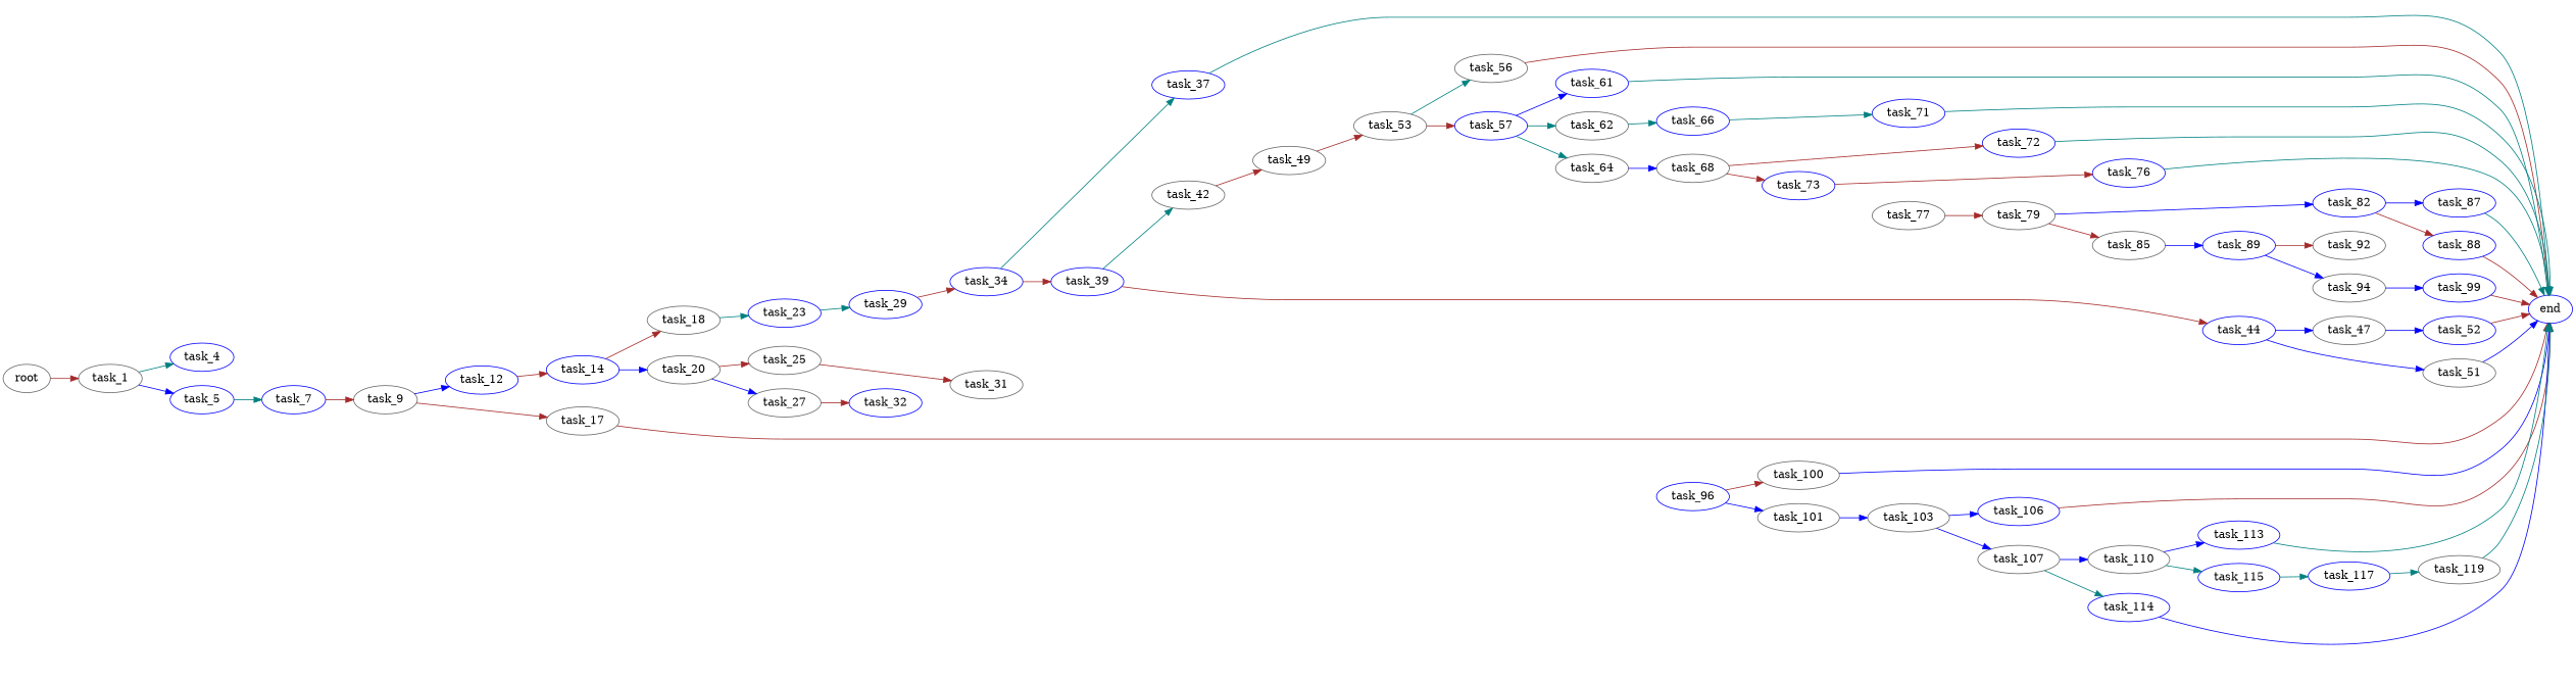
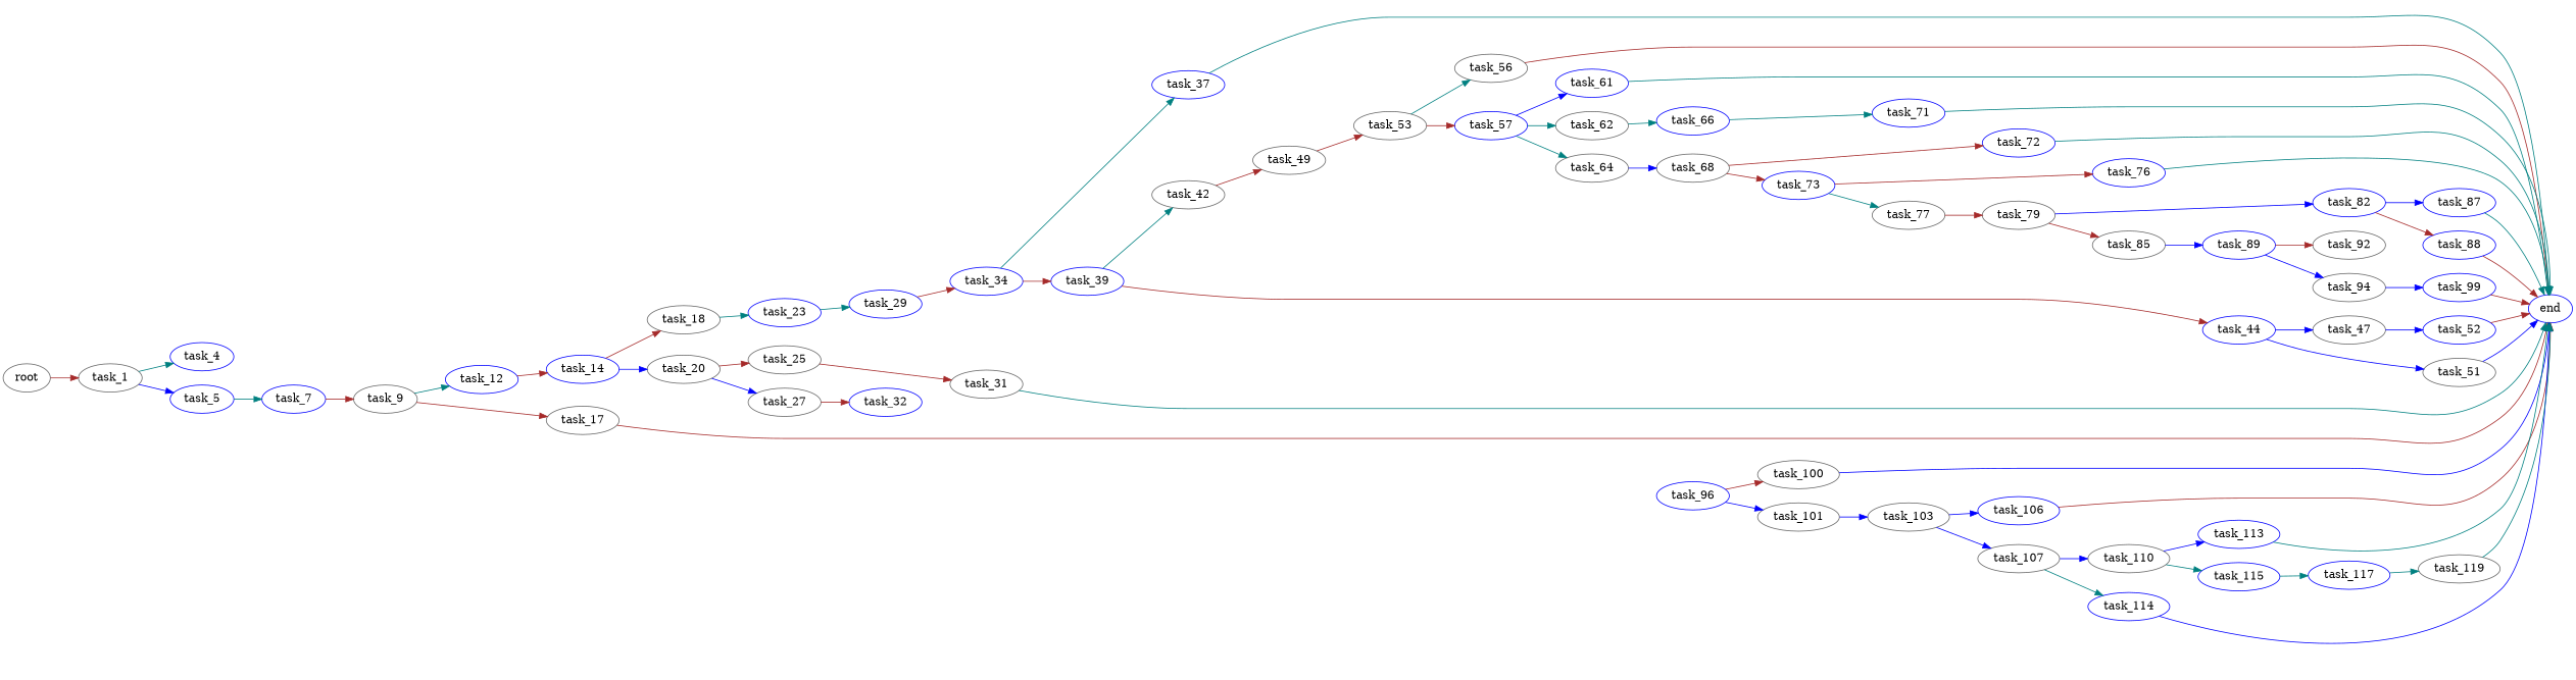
  digraph {
    rankdir=LR
    node [color=blue]
    edge [color=brown]
    root [color=gray40]
    task_1 [color=gray40]
    task_4
    task_5
    task_7
    task_9 [color=gray40]
    task_12
    task_17 [color=gray40]
    task_14
    end
    task_18 [color=gray40]
    task_20 [color=gray40]
    task_23
    task_25 [color=gray40]
    task_27 [color=gray40]
    task_29
    task_31 [color=gray40]
    task_32
    task_34
    task_37
    task_39
    task_42 [color=gray40]
    task_44
    task_49 [color=gray40]
    task_47 [color=gray40]
    task_51 [color=gray40]
    task_53 [color=gray40]
    task_52
    task_56 [color=gray40]
    task_57
    task_61
    task_62 [color=gray40]
    task_64 [color=gray40]
    task_66
    task_68 [color=gray40]
    task_71
    task_72
    task_73
    task_76
    task_77 [color=gray40]
    task_79 [color=gray40]
    task_82
    task_85 [color=gray40]
    task_87
    task_88
    task_89
    task_92 [color=gray40]
    task_94 [color=gray40]
    task_99
    task_100 [color=gray40]
    task_96
    task_101 [color=gray40]
    task_103 [color=gray40]
    task_106
    task_107 [color=gray40]
    task_110 [color=gray40]
    task_114
    task_113
    task_115
    task_117
    task_119 [color=gray40]
    root -> task_1
    task_1 -> task_4 [color=teal]
    task_1 -> task_5 [color=blue]
    task_5 -> task_7 [color=teal]
    task_7 -> task_9
-   task_9 -> task_12 [color=blue]
+   task_9 -> task_12 [color=teal]
    task_9 -> task_17
    task_12 -> task_14
    task_17 -> end
    task_14 -> task_18
    task_14 -> task_20 [color=blue]
    task_18 -> task_23 [color=teal]
    task_20 -> task_25
    task_20 -> task_27 [color=blue]
    task_23 -> task_29 [color=teal]
    task_25 -> task_31
    task_27 -> task_32
    task_29 -> task_34
+   task_31 -> end [color=teal]
    task_34 -> task_37 [color=teal]
    task_34 -> task_39
    task_37 -> end [color=teal]
    task_39 -> task_42 [color=teal]
    task_39 -> task_44
    task_42 -> task_49
    task_44 -> task_47 [color=blue]
    task_44 -> task_51 [color=blue]
    task_49 -> task_53
    task_47 -> task_52 [color=blue]
    task_51 -> end [color=blue]
    task_53 -> task_56 [color=teal]
    task_53 -> task_57
    task_52 -> end
    task_56 -> end
    task_57 -> task_61 [color=blue]
    task_57 -> task_62 [color=teal]
    task_57 -> task_64 [color=teal]
    task_61 -> end [color=teal]
    task_62 -> task_66 [color=teal]
    task_64 -> task_68 [color=blue]
    task_66 -> task_71 [color=teal]
    task_68 -> task_72
    task_68 -> task_73
    task_71 -> end [color=teal]
    task_72 -> end [color=teal]
    task_73 -> task_76
+   task_73 -> task_77 [color=teal]
    task_76 -> end [color=teal]
    task_77 -> task_79
    task_79 -> task_82 [color=blue]
    task_79 -> task_85
    task_82 -> task_87 [color=blue]
    task_82 -> task_88
    task_85 -> task_89 [color=blue]
    task_87 -> end [color=teal]
    task_88 -> end
    task_89 -> task_92
    task_89 -> task_94 [color=blue]
    task_94 -> task_99 [color=blue]
    task_99 -> end
    task_100 -> end [color=blue]
    task_96 -> task_100
    task_96 -> task_101 [color=blue]
    task_101 -> task_103 [color=blue]
    task_103 -> task_106 [color=blue]
    task_103 -> task_107 [color=blue]
    task_106 -> end
    task_107 -> task_110 [color=blue]
    task_107 -> task_114 [color=teal]
    task_110 -> task_113 [color=blue]
    task_110 -> task_115 [color=teal]
    task_114 -> end [color=blue]
    task_113 -> end [color=teal]
    task_115 -> task_117 [color=teal]
    task_117 -> task_119 [color=teal]
    task_119 -> end [color=teal]
  }
